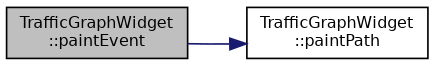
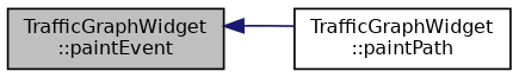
  digraph {
    rankdir=LR
    node [color=black fontname=Helvetica fontsize=10 shape=record style=filled]
    n1 [fillcolor=grey75 fontcolor=black height=0.2 label="TrafficGraphWidget\l::paintEvent" width=0.4]
    n2 [fillcolor=white height=0.2 label="TrafficGraphWidget\l::paintPath" width=0.4]
-   n1 -> n2 [color=midnightblue fontname=Helvetica fontsize=10 labelfontname=Helvetica labelfontsize=10 style=solid]
+   n2 -> n1 [color=midnightblue fontname=Helvetica fontsize=10 labelfontname=Helvetica labelfontsize=10 style=solid]
  }
